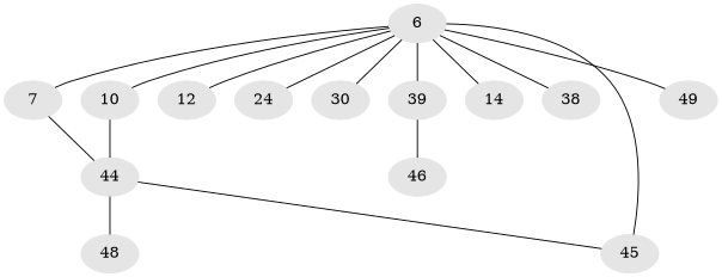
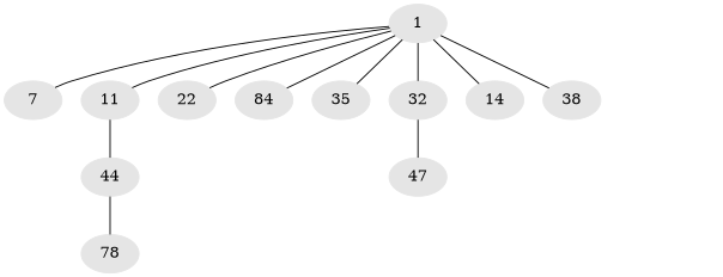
  graph {
    node [color=gray90 style=filled]
-   6 [super="+1"]
+   6 [super="+1" label=1]
    7 [super="+4"]
-   11 [super="+5" label=10]
-   22 [label=12]
-   24
-   30
-   32 [label=39]
+   11 [super="+5"]
+   22
+   24 [label=84]
+   30 [label=35]
+   32
    n8 [label=14]
    38
-   45 [super="+13+27+39+41"]
-   49 [super="+43+36+37+42"]
    44 [super="+9+14+15+25+28"]
-   47 [super="+46" label=46]
-   48 [super="+16"]
+   47 [super="+46"]
+   48 [super="+16" label=78]
    6 -- 7 [weight=3]
    6 -- 11
    6 -- 22
    6 -- 24
    6 -- 30
    6 -- 32 [weight=2]
    6 -- n8
    6 -- 38
-   6 -- 45 [weight=2]
-   6 -- 49 [weight=2]
-   7 -- 44 [weight=2]
    11 -- 44 [weight=2]
    32 -- 47
-   44 -- 45
    44 -- 48
  }
